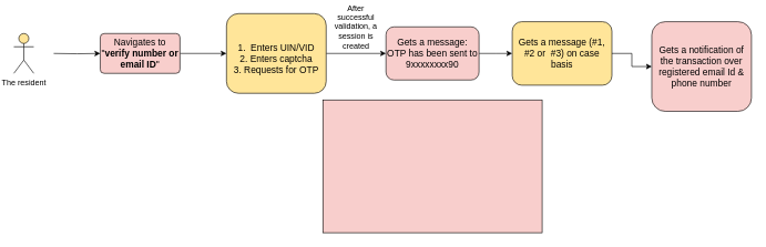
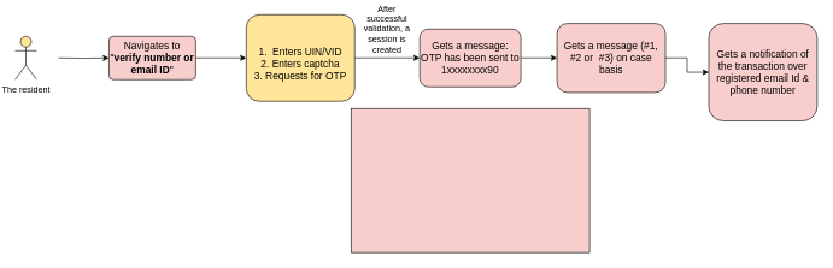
  <mxCell id="0" />
  <mxCell id="1" parent="0" />
  <mxCell id="2" value="" style="rounded=0;whiteSpace=wrap;html=1;fillColor=#F8CECC;" vertex="1" parent="1"><mxGeometry x="485" y="150" width="330" height="200" as="geometry" /></mxCell>
  <mxCell id="3" value="The resident" style="shape=umlActor;verticalLabelPosition=bottom;labelBackgroundColor=#ffffff;verticalAlign=top;html=1;outlineConnect=0;fillColor=#FFE599;" vertex="1" parent="1"><mxGeometry x="20" y="50" width="30" height="60" as="geometry" /></mxCell>
  <mxCell id="4" value="" style="edgeStyle=orthogonalEdgeStyle;rounded=0;orthogonalLoop=1;jettySize=auto;html=1;" edge="1" parent="1" target="6"><mxGeometry relative="1" as="geometry"><mxPoint x="80" y="80" as="sourcePoint" /></mxGeometry></mxCell>
  <mxCell id="5" value="" style="edgeStyle=orthogonalEdgeStyle;rounded=0;orthogonalLoop=1;jettySize=auto;html=1;" edge="1" parent="1" source="6" target="8"><mxGeometry relative="1" as="geometry" /></mxCell>
  <mxCell id="6" value="&lt;div&gt;&lt;font style=&quot;font-size: 14px&quot;&gt;Navigates to &quot;&lt;b&gt;verify number or email ID&lt;/b&gt;&quot;&lt;/font&gt;&lt;br&gt;&lt;/div&gt;" style="rounded=1;whiteSpace=wrap;html=1;fillColor=#F8CECC;arcSize=10;" vertex="1" parent="1"><mxGeometry x="150" y="50" width="120" height="60" as="geometry" /></mxCell>
  <mxCell id="7" value="" style="edgeStyle=orthogonalEdgeStyle;rounded=0;orthogonalLoop=1;jettySize=auto;html=1;" edge="1" parent="1" source="8" target="10"><mxGeometry relative="1" as="geometry" /></mxCell>
  <mxCell id="8" value="&lt;font style=&quot;font-size: 14px&quot;&gt;&lt;br&gt;1.&amp;nbsp; Enters UIN/VID&lt;br&gt;2. Enters captcha&lt;br&gt;3. Requests for OTP&lt;/font&gt;&lt;span style=&quot;background-color: rgb(255 , 255 , 255) ; letter-spacing: -0.07px&quot;&gt;&lt;br&gt;&lt;/span&gt;" style="rounded=1;whiteSpace=wrap;html=1;fillColor=#ffe599;" vertex="1" parent="1"><mxGeometry x="340" y="20" width="150" height="120" as="geometry" /></mxCell>
  <mxCell id="9" value="" style="edgeStyle=orthogonalEdgeStyle;rounded=0;orthogonalLoop=1;jettySize=auto;html=1;entryX=0;entryY=0.5;entryDx=0;entryDy=0;" edge="1" parent="1" source="10"><mxGeometry relative="1" as="geometry"><mxPoint x="770" y="80.005" as="targetPoint" /></mxGeometry></mxCell>
- <mxCell id="10" value="&lt;font style=&quot;font-size: 14px&quot;&gt;Gets a message:&lt;br&gt;OTP has been sent to 9xxxxxxxx90&lt;/font&gt;" style="rounded=1;whiteSpace=wrap;html=1;fillColor=#F8CECC;" vertex="1" parent="1"><mxGeometry x="580" y="40" width="140" height="80" as="geometry" /></mxCell>
+ <mxCell id="10" value="&lt;font style=&quot;font-size: 14px&quot;&gt;Gets a message:&lt;br&gt;OTP has been sent to 1xxxxxxxx90&lt;/font&gt;" style="rounded=1;whiteSpace=wrap;html=1;fillColor=#F8CECC;" vertex="1" parent="1"><mxGeometry x="580" y="40" width="140" height="80" as="geometry" /></mxCell>
  <mxCell id="11" value="&lt;font style=&quot;font-size: 14px&quot;&gt;Gets a notification of the transaction over registered email Id &amp;amp; phone number&lt;/font&gt;" style="rounded=1;whiteSpace=wrap;html=1;fillColor=#F8CECC;" vertex="1" parent="1"><mxGeometry x="980" y="32.19" width="150" height="135" as="geometry" /></mxCell>
  <mxCell id="12" value="After successful validation, a session is created" style="text;html=1;strokeColor=none;fillColor=none;align=center;verticalAlign=middle;whiteSpace=wrap;rounded=0;" vertex="1" parent="1"><mxGeometry x="500" y="30" width="70" height="20" as="geometry" /></mxCell>
  <mxCell id="13" value="" style="edgeStyle=orthogonalEdgeStyle;rounded=0;orthogonalLoop=1;jettySize=auto;html=1;" edge="1" parent="1" source="14" target="11"><mxGeometry relative="1" as="geometry" /></mxCell>
- <mxCell id="14" value="&lt;font style=&quot;font-size: 14px&quot;&gt;Gets a message (#1, #2 or&amp;nbsp; #3) on case basis&lt;/font&gt;" style="rounded=1;whiteSpace=wrap;html=1;fillColor=#ffe599;" vertex="1" parent="1"><mxGeometry x="770" y="32.19" width="150" height="95.62" as="geometry" /></mxCell>
+ <mxCell id="14" value="&lt;font style=&quot;font-size: 14px&quot;&gt;Gets a message (#1, #2 or&amp;nbsp; #3) on case basis&lt;/font&gt;" style="rounded=1;whiteSpace=wrap;html=1;fillColor=#F8CECC;" vertex="1" parent="1"><mxGeometry x="770" y="32.19" width="150" height="95.62" as="geometry" /></mxCell>
